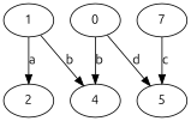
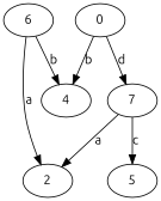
  strict digraph {
    fontname=Ubuntu
    node [fontname=Ubuntu]
    edge [fontname=Ubuntu]
-   1
+   1 [label=6]
    4
    2
    7
    5
    0
    1 -> 4 [label=b]
    1 -> 2 [label=a]
+   7 -> 2 [label=a]
    7 -> 5 [label=c]
    0 -> 4 [label=b]
-   0 -> 5 [label=d]
+   0 -> 7 [label=d]
  }
